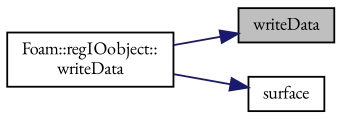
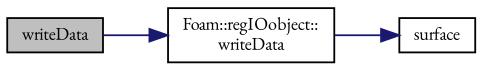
  digraph {
    fontname="EB Garamond"
    rankdir=LR
    node [color=black fontname="EB Garamond" fontsize=10 shape=record]
    edge [color=midnightblue fontname="EB Garamond" fontsize=10 labelfontname=FreeSans labelfontsize=10 style=solid]
    n1 [fillcolor=grey75 fontcolor=black height=0.2 label=writeData style=filled width=0.4]
    n2 [height=0.2 label="Foam::regIOobject::\lwriteData" width=0.4]
    n3 [height=0.2 label=surface width=0.4]
-   n2 -> n1
+   n1 -> n2
    n2 -> n3
  }
